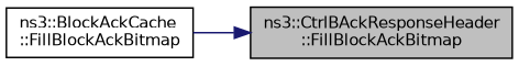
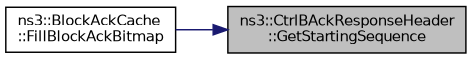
  digraph {
    rankdir=RL
    node [color=black fontname=Helvetica fontsize=10 shape=record style=filled]
-   n1 [fillcolor=grey75 fontcolor=black height=0.2 label="ns3::CtrlBAckResponseHeader\l::FillBlockAckBitmap" width=0.4]
+   n1 [fillcolor=grey75 fontcolor=black height=0.2 label="ns3::CtrlBAckResponseHeader\l::GetStartingSequence" width=0.4]
    n2 [fillcolor=white height=0.2 label="ns3::BlockAckCache\l::FillBlockAckBitmap" width=0.4]
    n1 -> n2 [color=midnightblue dir=back fontname=Helvetica fontsize=10 labelfontname=Helvetica labelfontsize=10 style=solid]
  }
